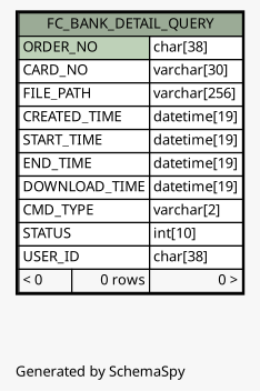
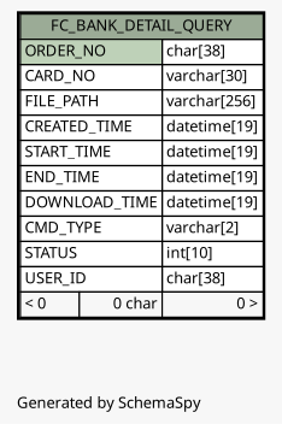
  digraph {
    bgcolor="#f7f7f7"
    fontname="Noto Sans"
    fontsize=11
    label="\nGenerated by SchemaSpy"
    labeljust=l
    nodesep=0.18
    rankdir=TB
    ranksep=0.46
-   n1 [fontname="Noto Sans" fontsize=11 label=<     <TABLE BORDER="2" CELLBORDER="1" CELLSPACING="0" BGCOLOR="#ffffff">       <TR><TD COLSPAN="3" BGCOLOR="#9bab96" ALIGN="CENTER">FC_BANK_DETAIL_QUERY</TD></TR>       <TR><TD PORT="ORDER_NO" COLSPAN="2" BGCOLOR="#bed1b8" ALIGN="LEFT">ORDER_NO</TD><TD PORT="ORDER_NO.type" ALIGN="LEFT">char[38]</TD></TR>       <TR><TD PORT="CARD_NO" COLSPAN="2" ALIGN="LEFT">CARD_NO</TD><TD PORT="CARD_NO.type" ALIGN="LEFT">varchar[30]</TD></TR>       <TR><TD PORT="FILE_PATH" COLSPAN="2" ALIGN="LEFT">FILE_PATH</TD><TD PORT="FILE_PATH.type" ALIGN="LEFT">varchar[256]</TD></TR>       <TR><TD PORT="CREATED_TIME" COLSPAN="2" ALIGN="LEFT">CREATED_TIME</TD><TD PORT="CREATED_TIME.type" ALIGN="LEFT">datetime[19]</TD></TR>       <TR><TD PORT="START_TIME" COLSPAN="2" ALIGN="LEFT">START_TIME</TD><TD PORT="START_TIME.type" ALIGN="LEFT">datetime[19]</TD></TR>       <TR><TD PORT="END_TIME" COLSPAN="2" ALIGN="LEFT">END_TIME</TD><TD PORT="END_TIME.type" ALIGN="LEFT">datetime[19]</TD></TR>       <TR><TD PORT="DOWNLOAD_TIME" COLSPAN="2" ALIGN="LEFT">DOWNLOAD_TIME</TD><TD PORT="DOWNLOAD_TIME.type" ALIGN="LEFT">datetime[19]</TD></TR>       <TR><TD PORT="CMD_TYPE" COLSPAN="2" ALIGN="LEFT">CMD_TYPE</TD><TD PORT="CMD_TYPE.type" ALIGN="LEFT">varchar[2]</TD></TR>       <TR><TD PORT="STATUS" COLSPAN="2" ALIGN="LEFT">STATUS</TD><TD PORT="STATUS.type" ALIGN="LEFT">int[10]</TD></TR>       <TR><TD PORT="USER_ID" COLSPAN="2" ALIGN="LEFT">USER_ID</TD><TD PORT="USER_ID.type" ALIGN="LEFT">char[38]</TD></TR>       <TR><TD ALIGN="LEFT" BGCOLOR="#f7f7f7">&lt; 0</TD><TD ALIGN="RIGHT" BGCOLOR="#f7f7f7">0 rows</TD><TD ALIGN="RIGHT" BGCOLOR="#f7f7f7">0 &gt;</TD></TR>     </TABLE>> shape=plaintext]
+   n1 [fontname="Noto Sans" fontsize=11 label=<     <TABLE BORDER="2" CELLBORDER="1" CELLSPACING="0" BGCOLOR="#ffffff">       <TR><TD COLSPAN="3" BGCOLOR="#9bab96" ALIGN="CENTER">FC_BANK_DETAIL_QUERY</TD></TR>       <TR><TD PORT="ORDER_NO" COLSPAN="2" BGCOLOR="#bed1b8" ALIGN="LEFT">ORDER_NO</TD><TD PORT="ORDER_NO.type" ALIGN="LEFT">char[38]</TD></TR>       <TR><TD PORT="CARD_NO" COLSPAN="2" ALIGN="LEFT">CARD_NO</TD><TD PORT="CARD_NO.type" ALIGN="LEFT">varchar[30]</TD></TR>       <TR><TD PORT="FILE_PATH" COLSPAN="2" ALIGN="LEFT">FILE_PATH</TD><TD PORT="FILE_PATH.type" ALIGN="LEFT">varchar[256]</TD></TR>       <TR><TD PORT="CREATED_TIME" COLSPAN="2" ALIGN="LEFT">CREATED_TIME</TD><TD PORT="CREATED_TIME.type" ALIGN="LEFT">datetime[19]</TD></TR>       <TR><TD PORT="START_TIME" COLSPAN="2" ALIGN="LEFT">START_TIME</TD><TD PORT="START_TIME.type" ALIGN="LEFT">datetime[19]</TD></TR>       <TR><TD PORT="END_TIME" COLSPAN="2" ALIGN="LEFT">END_TIME</TD><TD PORT="END_TIME.type" ALIGN="LEFT">datetime[19]</TD></TR>       <TR><TD PORT="DOWNLOAD_TIME" COLSPAN="2" ALIGN="LEFT">DOWNLOAD_TIME</TD><TD PORT="DOWNLOAD_TIME.type" ALIGN="LEFT">datetime[19]</TD></TR>       <TR><TD PORT="CMD_TYPE" COLSPAN="2" ALIGN="LEFT">CMD_TYPE</TD><TD PORT="CMD_TYPE.type" ALIGN="LEFT">varchar[2]</TD></TR>       <TR><TD PORT="STATUS" COLSPAN="2" ALIGN="LEFT">STATUS</TD><TD PORT="STATUS.type" ALIGN="LEFT">int[10]</TD></TR>       <TR><TD PORT="USER_ID" COLSPAN="2" ALIGN="LEFT">USER_ID</TD><TD PORT="USER_ID.type" ALIGN="LEFT">char[38]</TD></TR>       <TR><TD ALIGN="LEFT" BGCOLOR="#f7f7f7">&lt; 0</TD><TD ALIGN="RIGHT" BGCOLOR="#f7f7f7">0 char</TD><TD ALIGN="RIGHT" BGCOLOR="#f7f7f7">0 &gt;</TD></TR>     </TABLE>> shape=plaintext]
  }
